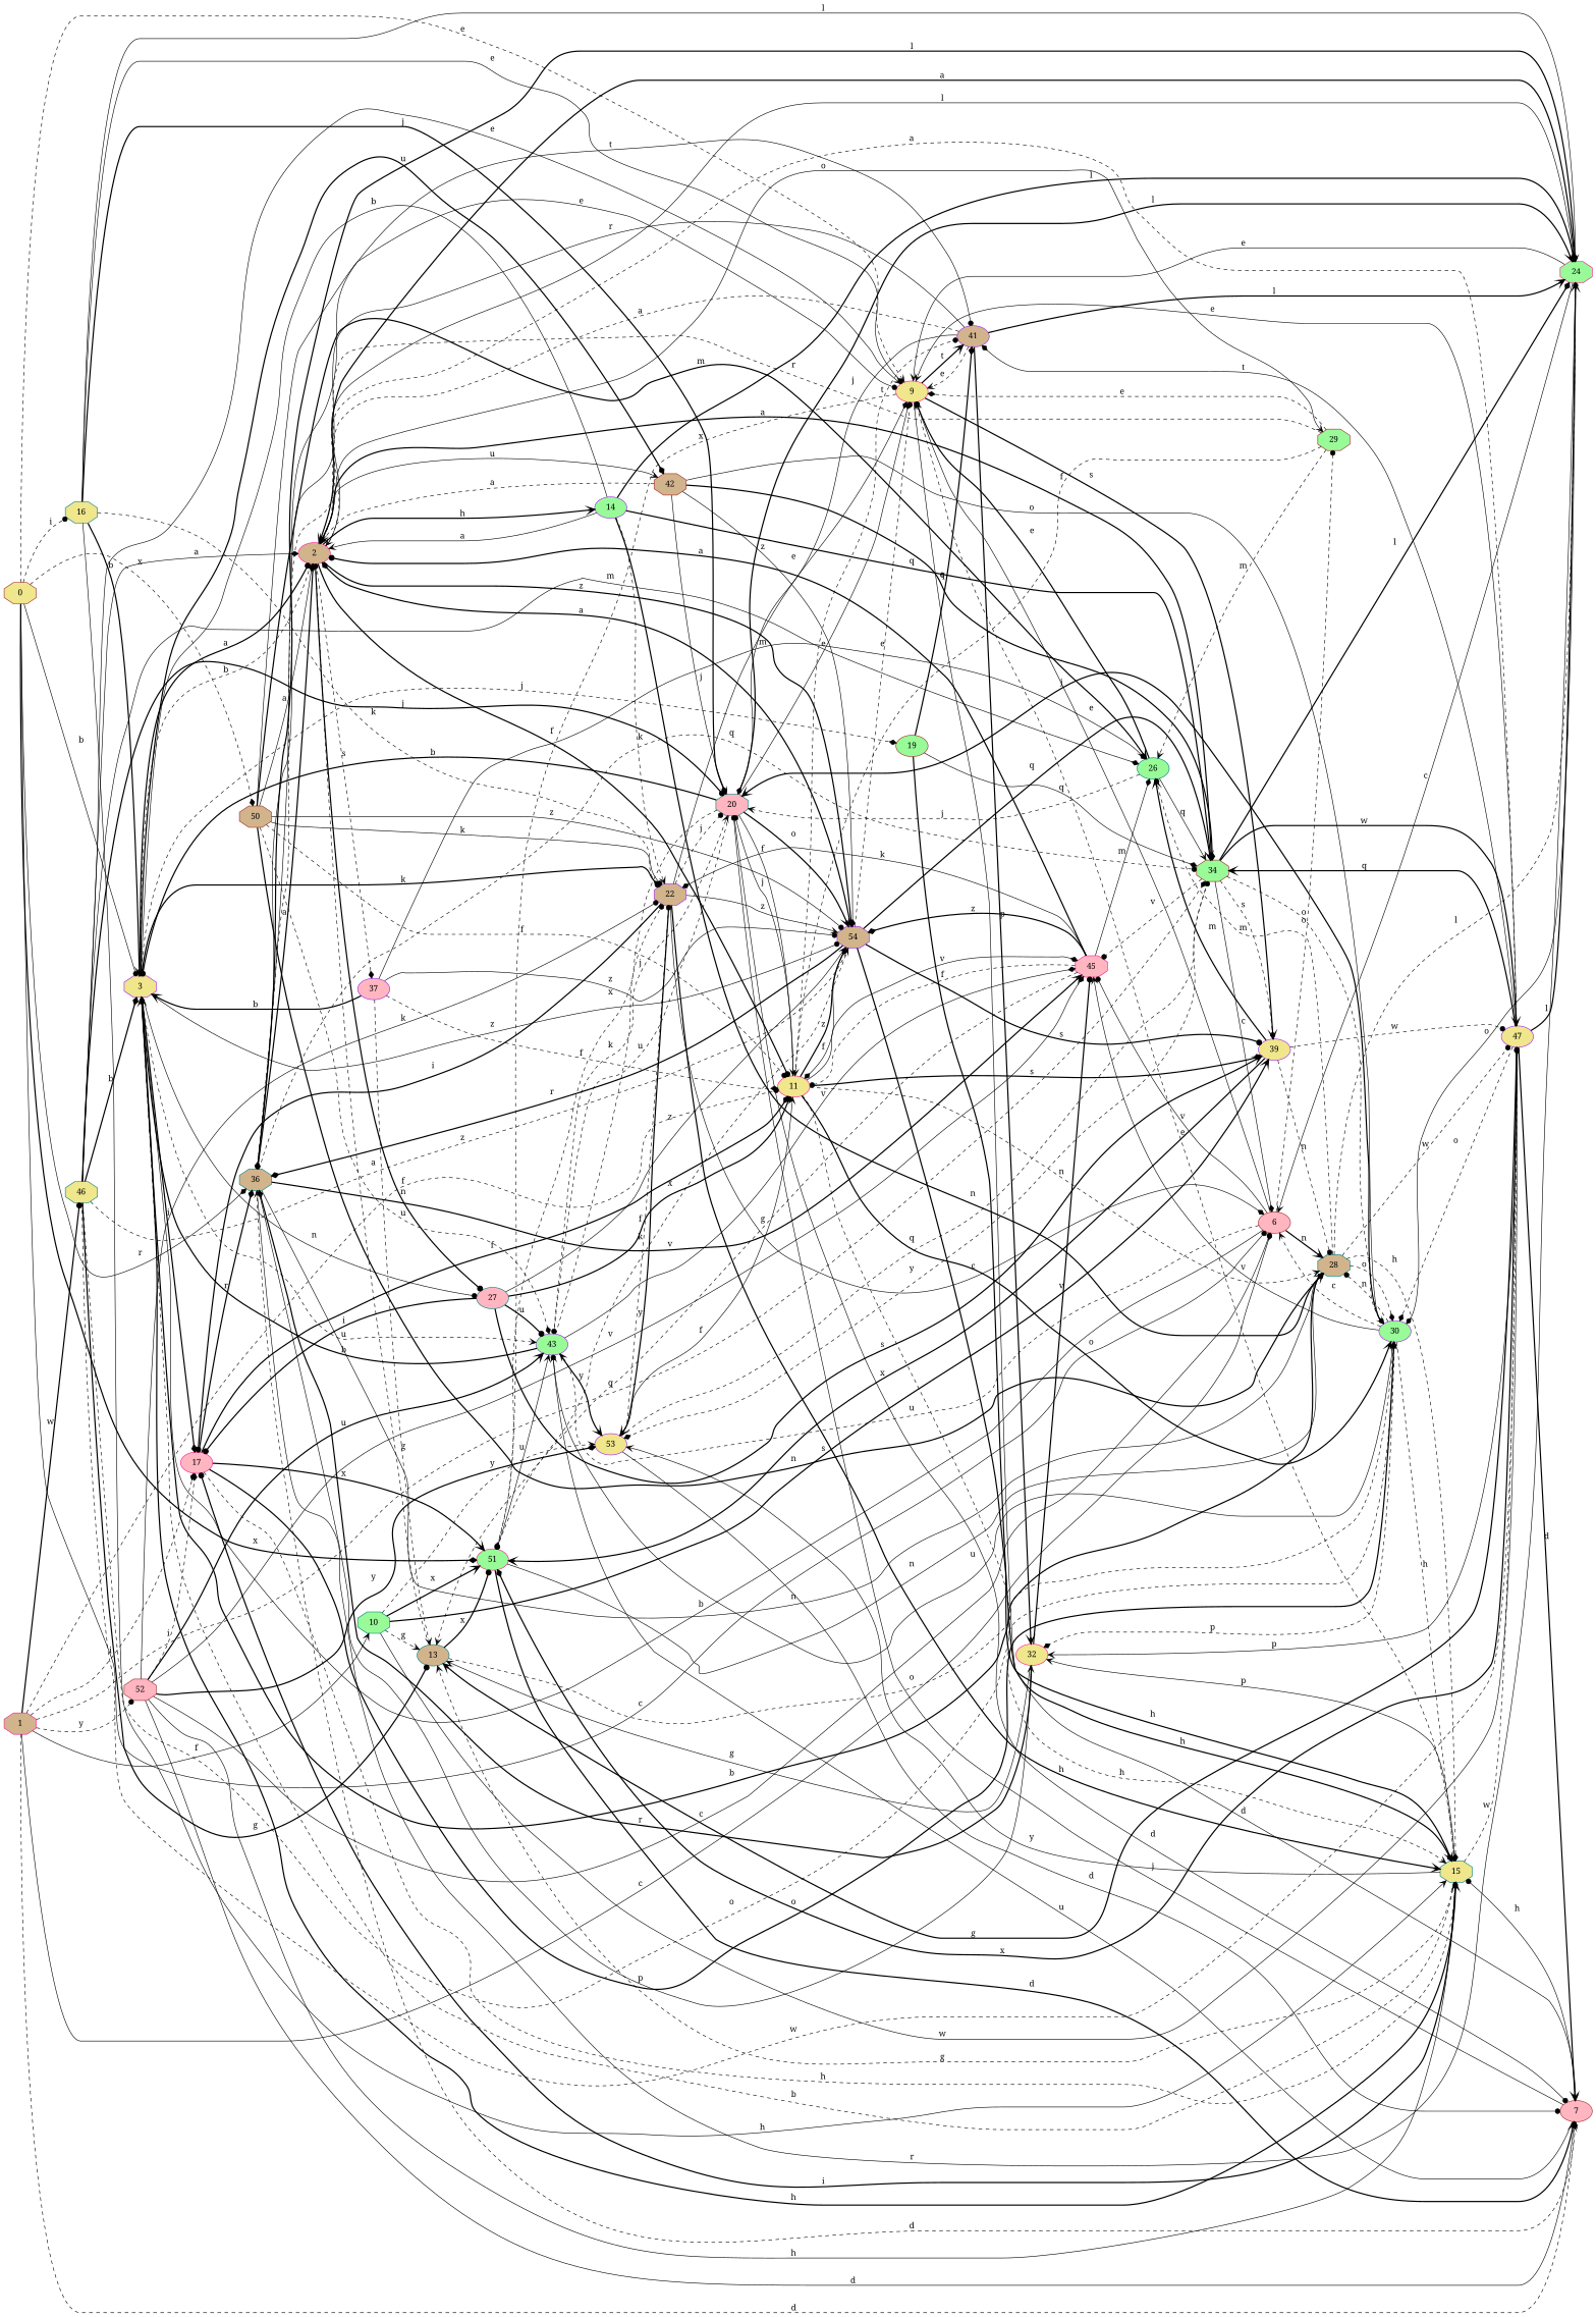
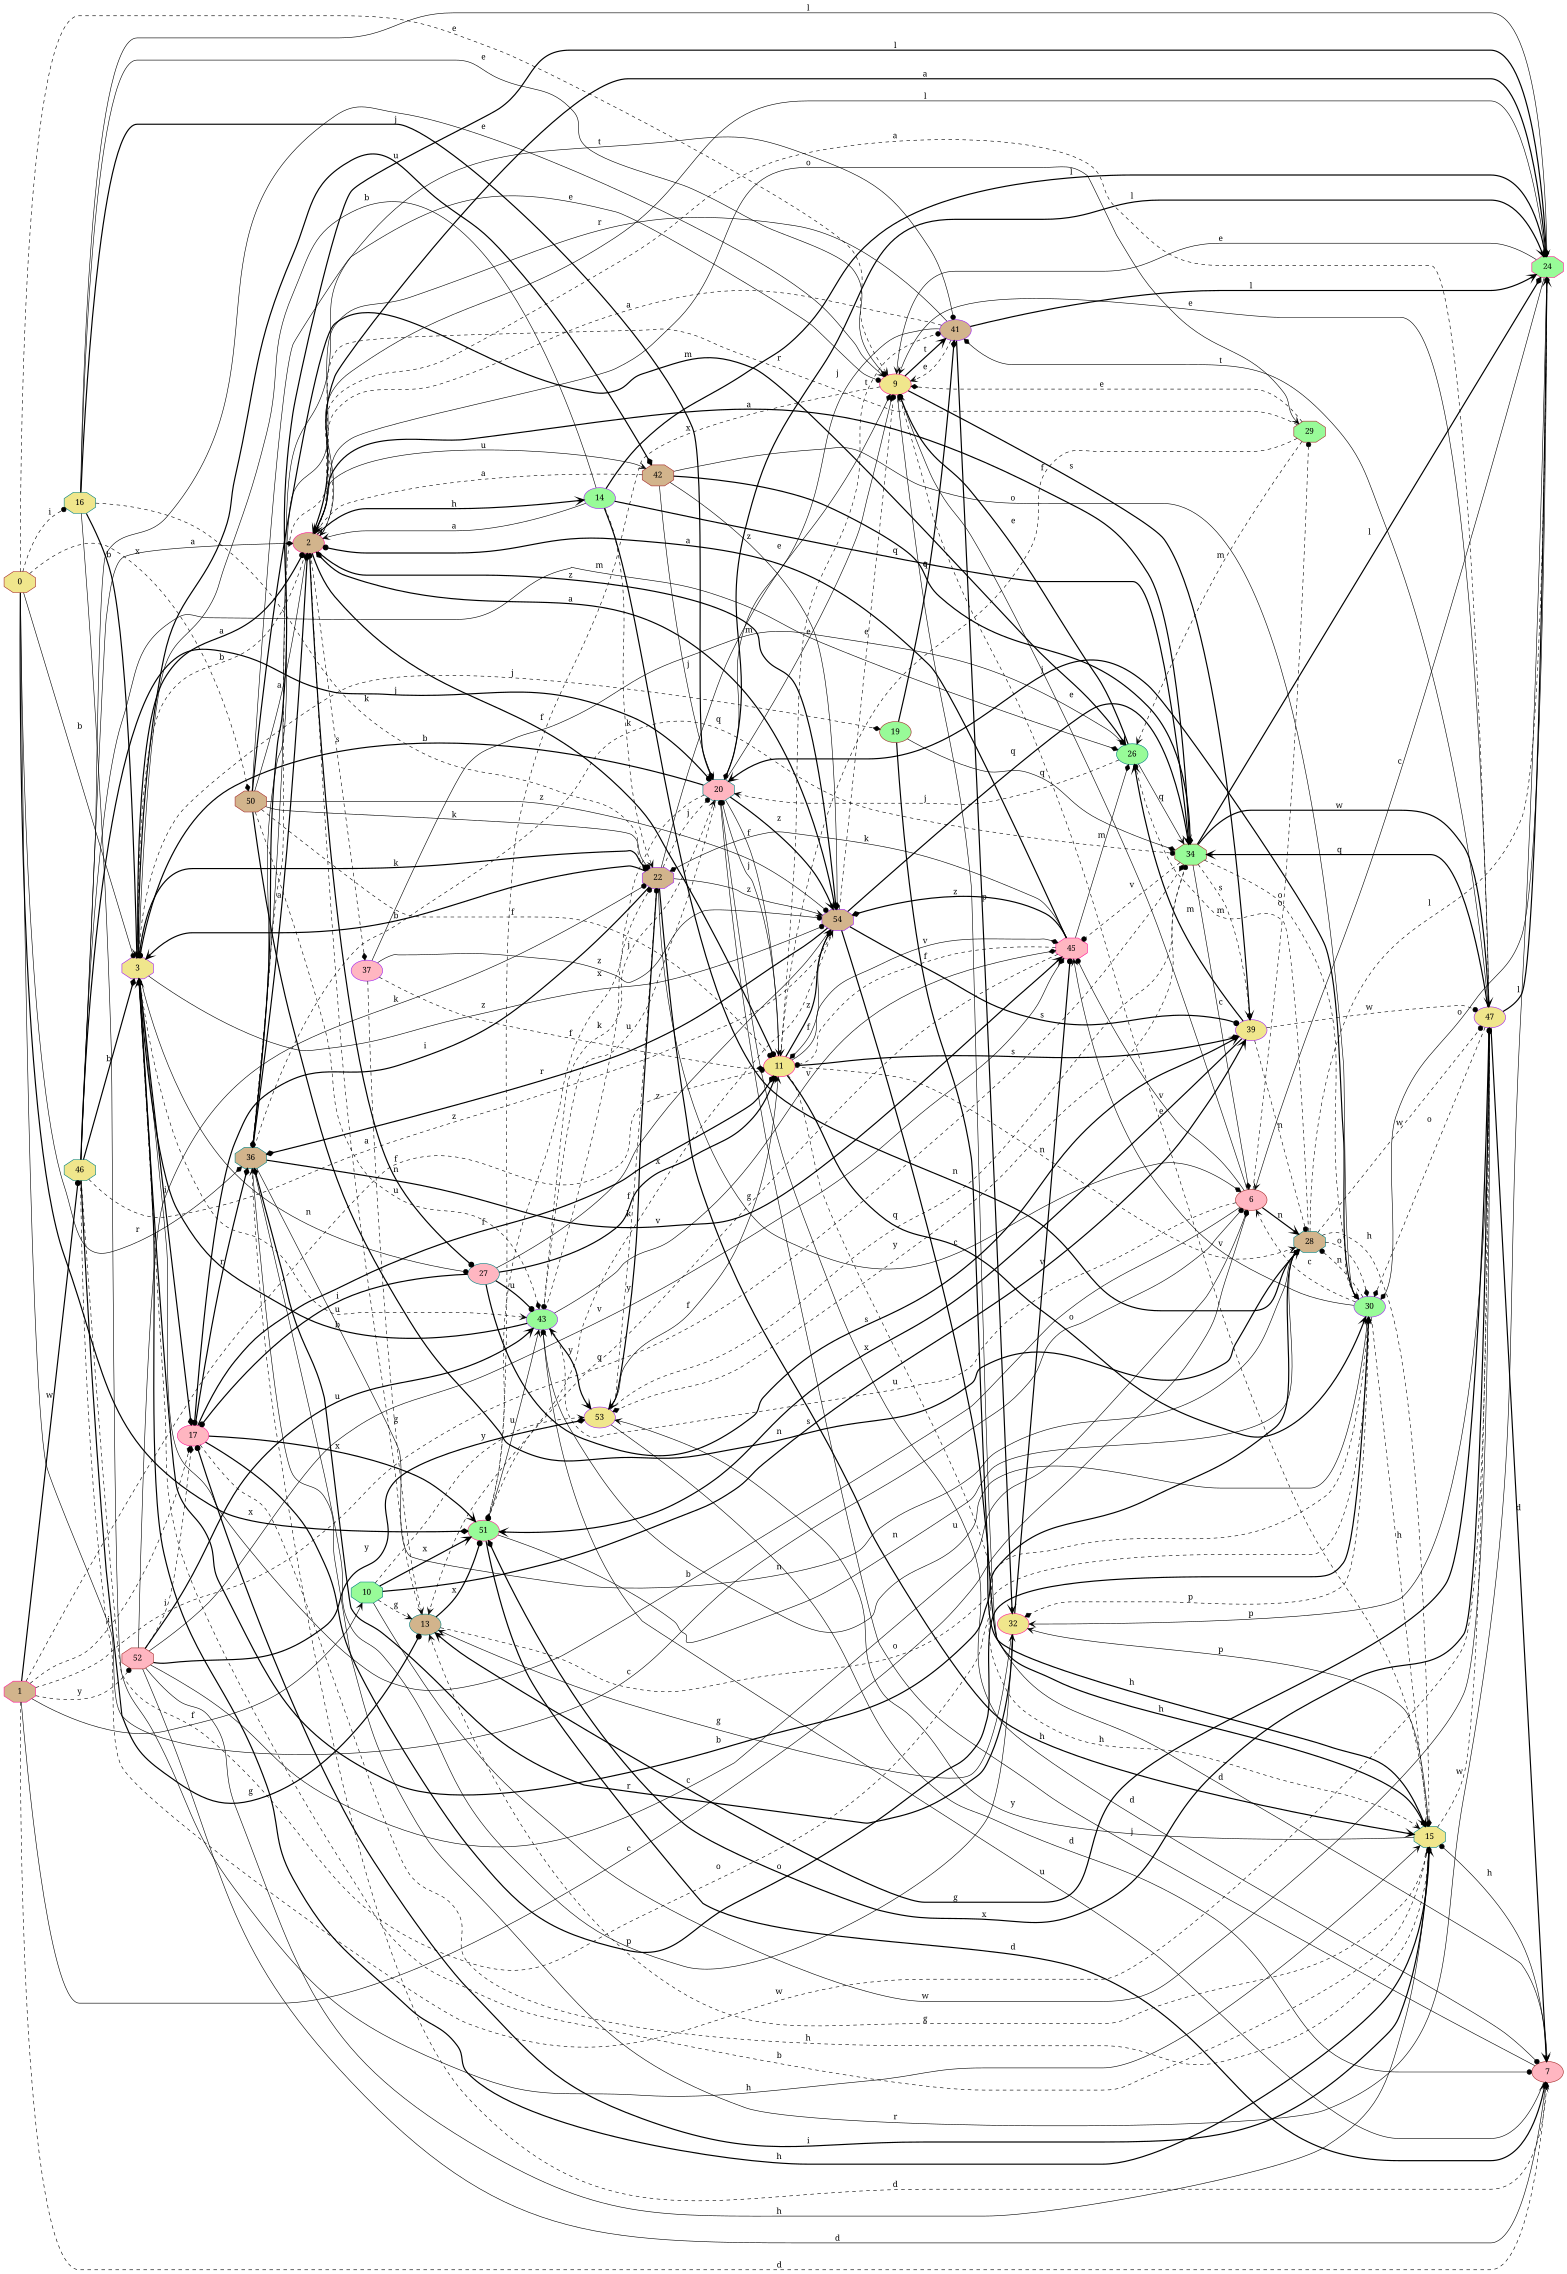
  strict digraph {
    fontname="Noto Serif"
    rankdir=LR
    node [color=purple fillcolor=khaki fontname="Noto Serif" shape=ellipse style=filled]
    edge [arrowhead=vee fontname="Noto Serif" style=bold]
    0 [color=brown shape=octagon]
    3 [shape=octagon]
    6 [color=brown fillcolor=lightpink]
    9 [color=deeppink]
    16 [color=teal shape=octagon]
    36 [color=teal fillcolor=tan shape=octagon]
    50 [color=brown fillcolor=tan shape=octagon]
    51 [color=deeppink fillcolor=palegreen]
    17 [color=deeppink fillcolor=lightpink]
    2 [color=deeppink fillcolor=tan]
    27 [color=teal fillcolor=lightpink]
    42 [color=brown fillcolor=tan shape=octagon]
    54 [fillcolor=tan shape=octagon]
    15 [color=teal shape=octagon]
    19 [color=brown fillcolor=palegreen]
    22 [fillcolor=tan shape=octagon]
    43 [fillcolor=palegreen]
    29 [color=brown fillcolor=palegreen shape=octagon]
    28 [color=teal fillcolor=tan shape=octagon]
    45 [color=deeppink fillcolor=lightpink shape=octagon]
    7 [color=brown fillcolor=lightpink]
    39
    41 [fillcolor=tan]
    24 [color=deeppink fillcolor=palegreen shape=octagon]
    20 [color=teal fillcolor=lightpink shape=octagon]
    34 [color=brown fillcolor=palegreen shape=octagon]
    32 [color=deeppink]
    11 [color=deeppink]
    26 [color=teal fillcolor=palegreen]
    1 [color=deeppink fillcolor=tan shape=octagon]
    10 [color=teal fillcolor=palegreen shape=octagon]
    46 [color=teal shape=octagon]
    52 [color=brown fillcolor=lightpink shape=octagon]
    13 [color=teal fillcolor=tan]
    47
    53
    30 [fillcolor=palegreen]
    14 [fillcolor=palegreen]
    37 [fillcolor=lightpink]
    0 -> 3 [arrowhead=dot label=b style=solid]
    0 -> 6 [arrowhead=dot label=c style=solid]
    0 -> 9 [label=e style=dashed]
    0 -> 16 [arrowhead=dot label=i style=dashed]
    0 -> 36 [arrowhead=diamond label=r style=solid]
    0 -> 50 [arrowhead=diamond label=x style=dashed]
    0 -> 51 [arrowhead=diamond label=x]
    3 -> 17 [arrowhead=diamond label=i]
    3 -> 2 [arrowhead=dot label=a]
    3 -> 27 [arrowhead=dot label=n style=solid]
    3 -> 42 [arrowhead=diamond label=u]
    3 -> 54 [arrowhead=dot label=z style=solid]
    3 -> 15 [label=h]
    3 -> 19 [arrowhead=diamond label=j style=dashed]
    3 -> 22 [arrowhead=diamond label=k]
    3 -> 43 [label=u style=dashed]
    6 -> 3 [label=b style=solid]
    6 -> 9 [label=e style=solid]
    6 -> 43 [label=u style=dashed]
    6 -> 29 [arrowhead=dot label=o style=dashed]
    6 -> 28 [label=n]
    6 -> 45 [arrowhead=dot label=v style=solid]
    9 -> 51 [arrowhead=dot label=x style=dashed]
    9 -> 7 [label=d style=solid]
    9 -> 39 [label=s]
    9 -> 41 [label=t]
    16 -> 3 [label=b]
    16 -> 9 [arrowhead=dot label=e style=solid]
    16 -> 15 [label=h style=solid]
    16 -> 22 [arrowhead=dot label=k style=dashed]
    16 -> 24 [label=l style=solid]
    16 -> 20 [arrowhead=diamond label=j]
    36 -> 2 [arrowhead=diamond label=a]
    36 -> 28 [arrowhead=diamond label=n style=solid]
    36 -> 45 [label=v]
    36 -> 7 [arrowhead=diamond label=d style=dashed]
    36 -> 41 [arrowhead=dot label=t style=solid]
    36 -> 24 [arrowhead=diamond label=l]
    36 -> 34 [arrowhead=dot label=q style=dashed]
    36 -> 32 [label=p style=solid]
    50 -> 9 [arrowhead=dot label=e style=solid]
    50 -> 2 [arrowhead=diamond label=a style=solid]
    50 -> 54 [arrowhead=dot label=z style=solid]
    50 -> 22 [arrowhead=dot label=k style=solid]
    50 -> 43 [arrowhead=diamond label=u style=dashed]
    50 -> 28 [arrowhead=diamond label=n]
    50 -> 11 [arrowhead=dot label=f style=dashed]
    50 -> 26 [label=m]
    51 -> 43 [label=u style=solid]
    51 -> 28 [arrowhead=diamond label=n style=solid]
    51 -> 7 [label=d]
    17 -> 36 [arrowhead=diamond label=r]
    17 -> 51 [label=x]
    17 -> 15 [arrowhead=dot label=h style=dashed]
    17 -> 11 [arrowhead=diamond label=f]
    17 -> 30 [arrowhead=diamond label=o]
    2 -> 3 [label=b style=dashed]
    2 -> 27 [arrowhead=dot label=n]
    2 -> 42 [label=u style=solid]
    2 -> 54 [arrowhead=diamond label=z]
    2 -> 29 [label=o style=solid]
    2 -> 24 [arrowhead=dot label=l style=solid]
    2 -> 11 [arrowhead=dot label=f]
    2 -> 14 [label=h]
    2 -> 37 [arrowhead=diamond label=s style=dashed]
    27 -> 17 [arrowhead=dot label=i]
    27 -> 54 [label=z style=solid]
    27 -> 43 [arrowhead=dot label=u]
    27 -> 39 [label=s]
    27 -> 11 [arrowhead=dot label=f]
    42 -> 2 [label=a style=dashed]
    42 -> 54 [arrowhead=diamond label=z style=solid]
    42 -> 20 [label=j style=solid]
    42 -> 34 [arrowhead=diamond label=q]
    42 -> 30 [arrowhead=diamond label=o style=solid]
    54 -> 9 [arrowhead=dot label=e style=dashed]
    54 -> 36 [arrowhead=diamond label=r]
    54 -> 51 [arrowhead=dot label=x style=dashed]
    54 -> 2 [arrowhead=diamond label=a]
    54 -> 15 [label=h]
    54 -> 39 [arrowhead=dot label=s]
    54 -> 34 [label=q]
    54 -> 11 [arrowhead=diamond label=f style=solid]
    15 -> 3 [label=b style=dashed]
    15 -> 9 [label=e style=dashed]
    15 -> 17 [arrowhead=dot label=i]
    15 -> 32 [label=p style=solid]
    15 -> 13 [label=g style=dashed]
    15 -> 47 [arrowhead=dot label=w style=dashed]
    15 -> 53 [label=y style=solid]
    19 -> 15 [arrowhead=diamond label=h]
    19 -> 41 [arrowhead=diamond label=t]
    19 -> 34 [arrowhead=diamond label=q style=solid]
-   37 -> 3 [label=b]
+   22 -> 3 [label=b]
    22 -> 6 [arrowhead=diamond label=c style=solid]
    22 -> 9 [arrowhead=diamond label=e style=solid]
    22 -> 17 [arrowhead=dot label=i]
    22 -> 54 [label=z style=solid]
    22 -> 15 [label=h]
    22 -> 20 [arrowhead=dot label=j style=dashed]
    22 -> 53 [label=y]
    43 -> 3 [arrowhead=diamond label=b]
    43 -> 22 [arrowhead=dot label=k style=dashed]
    43 -> 45 [arrowhead=diamond label=v style=solid]
    43 -> 20 [label=j style=dashed]
    43 -> 53 [label=y]
    29 -> 9 [arrowhead=diamond label=e style=dashed]
    29 -> 36 [arrowhead=diamond label=r style=dashed]
    29 -> 11 [label=f style=dashed]
    29 -> 26 [label=m style=dashed]
    28 -> 3 [label=b]
    28 -> 15 [arrowhead=diamond label=h style=dashed]
    28 -> 24 [arrowhead=dot label=l style=dashed]
    28 -> 26 [arrowhead=dot label=m style=dashed]
    28 -> 47 [arrowhead=dot label=w style=dashed]
    28 -> 30 [arrowhead=diamond label=o style=dashed]
    45 -> 2 [arrowhead=dot label=a]
    45 -> 54 [arrowhead=diamond label=z]
    45 -> 22 [arrowhead=diamond label=k style=solid]
    45 -> 11 [arrowhead=dot label=f style=dashed]
    45 -> 26 [arrowhead=diamond label=m style=solid]
    45 -> 13 [label=g style=dashed]
    7 -> 15 [arrowhead=dot label=h style=solid]
    7 -> 43 [arrowhead=dot label=u style=solid]
    7 -> 20 [arrowhead=dot label=j style=solid]
    39 -> 51 [label=x]
    39 -> 28 [arrowhead=dot label=n style=dashed]
    39 -> 26 [label=m]
    39 -> 47 [arrowhead=dot label=w style=dashed]
    41 -> 9 [label=e style=dashed]
    41 -> 36 [arrowhead=dot label=r style=solid]
    41 -> 2 [label=a style=dashed]
    41 -> 24 [label=l]
    41 -> 20 [arrowhead=diamond label=j style=solid]
    41 -> 32 [label=p]
    24 -> 6 [label=c style=solid]
    24 -> 9 [label=e style=solid]
    24 -> 36 [label=r style=solid]
    24 -> 2 [label=a]
    24 -> 30 [arrowhead=diamond label=o style=solid]
    20 -> 3 [arrowhead=dot label=b]
    20 -> 9 [arrowhead=diamond label=e style=solid]
    20 -> 51 [arrowhead=diamond label=x style=dashed]
-   20 -> 54 [label=o]
+   20 -> 54 [label=z]
    20 -> 43 [arrowhead=dot label=u style=dashed]
    20 -> 7 [arrowhead=dot label=d style=solid]
    20 -> 24 [label=l]
    20 -> 11 [label=f style=solid]
    34 -> 6 [arrowhead=diamond label=c style=solid]
    34 -> 2 [label=a]
    34 -> 45 [arrowhead=dot label=v style=dashed]
    34 -> 39 [arrowhead=diamond label=s style=dashed]
    34 -> 24 [arrowhead=diamond label=l]
    34 -> 47 [label=w]
    34 -> 53 [arrowhead=diamond label=y style=dashed]
    34 -> 30 [label=o style=dashed]
    32 -> 36 [arrowhead=diamond label=r]
    32 -> 45 [arrowhead=dot label=v]
    32 -> 13 [label=g style=solid]
    11 -> 54 [arrowhead=diamond label=z]
    11 -> 15 [label=h style=dashed]
    11 -> 28 [label=n style=dashed]
    11 -> 45 [arrowhead=diamond label=v style=solid]
    11 -> 39 [arrowhead=diamond label=s]
    11 -> 41 [arrowhead=dot label=t style=dashed]
    11 -> 20 [arrowhead=dot label=j style=solid]
    11 -> 30 [label=o]
    26 -> 9 [arrowhead=dot label=e]
    26 -> 20 [label=j style=dashed]
    26 -> 34 [label=q style=solid]
    1 -> 6 [arrowhead=diamond label=c style=solid]
    1 -> 17 [arrowhead=diamond label=i style=dashed]
    1 -> 7 [label=d style=dashed]
    1 -> 34 [arrowhead=diamond label=q style=dashed]
    1 -> 11 [arrowhead=dot label=f style=dashed]
    1 -> 10 [label=f style=solid]
    1 -> 46 [arrowhead=dot label=w]
    1 -> 52 [arrowhead=dot label=y style=dashed]
    10 -> 51 [label=x]
    10 -> 39 [label=s]
    10 -> 13 [label=g style=dashed]
    10 -> 47 [arrowhead=diamond label=w style=solid]
    10 -> 53 [label=y style=dashed]
    46 -> 3 [arrowhead=diamond label=b]
    46 -> 9 [label=e style=solid]
    46 -> 2 [arrowhead=diamond label=a style=solid]
    46 -> 54 [label=z style=dashed]
    46 -> 20 [arrowhead=dot label=j]
    46 -> 26 [arrowhead=diamond label=m style=solid]
    46 -> 13 [arrowhead=dot label=g]
    46 -> 47 [arrowhead=diamond label=w style=dashed]
    46 -> 30 [label=o style=dashed]
    52 -> 6 [arrowhead=dot label=c style=solid]
    52 -> 17 [arrowhead=diamond label=i style=dashed]
    52 -> 15 [label=h style=solid]
    52 -> 22 [arrowhead=dot label=k style=solid]
    52 -> 43 [label=u]
    52 -> 45 [arrowhead=diamond label=v style=solid]
    52 -> 7 [arrowhead=dot label=d style=solid]
    52 -> 53 [arrowhead=diamond label=y]
    13 -> 51 [arrowhead=dot label=x]
    13 -> 2 [arrowhead=dot label=a style=dashed]
    13 -> 30 [label=o style=dashed]
    47 -> 9 [label=e style=solid]
    47 -> 51 [arrowhead=diamond label=x]
    47 -> 2 [label=a style=dashed]
    47 -> 7 [label=d]
    47 -> 41 [arrowhead=diamond label=t style=solid]
    47 -> 24 [label=l]
    47 -> 34 [label=q]
    47 -> 32 [label=p style=solid]
    47 -> 13 [label=g]
    47 -> 30 [arrowhead=diamond label=o style=dashed]
    53 -> 22 [arrowhead=dot label=k style=dashed]
    53 -> 7 [arrowhead=dot label=d style=solid]
    53 -> 34 [arrowhead=dot label=q style=dashed]
    53 -> 11 [label=f style=solid]
    30 -> 6 [label=c style=dashed]
    30 -> 15 [arrowhead=dot label=h style=dashed]
    30 -> 43 [label=u style=solid]
    30 -> 28 [arrowhead=dot label=n style=dashed]
    30 -> 45 [label=v style=solid]
    30 -> 20 [label=j]
    30 -> 32 [arrowhead=diamond label=p style=dashed]
    14 -> 3 [arrowhead=dot label=b style=solid]
    14 -> 2 [label=a style=solid]
    14 -> 22 [label=k style=dashed]
    14 -> 28 [label=n]
    14 -> 24 [arrowhead=dot label=l]
    14 -> 34 [arrowhead=diamond label=q]
    37 -> 54 [arrowhead=dot label=z style=solid]
    37 -> 11 [arrowhead=diamond label=f style=dashed]
    37 -> 26 [arrowhead=diamond label=m style=solid]
    37 -> 13 [label=g style=dashed]
  }
